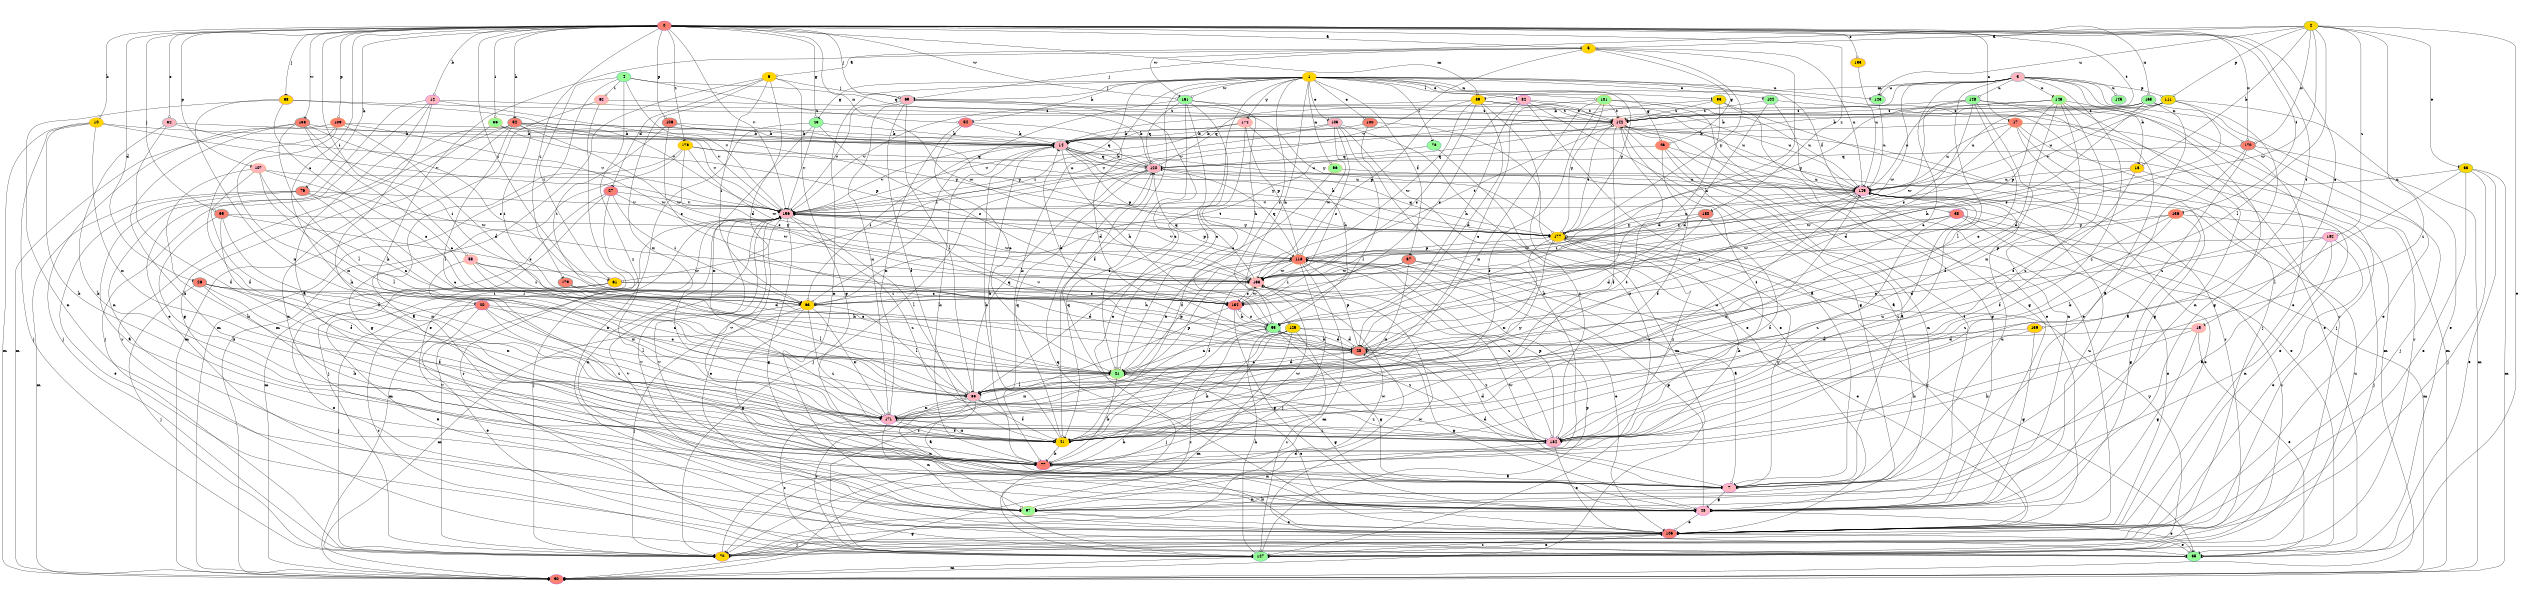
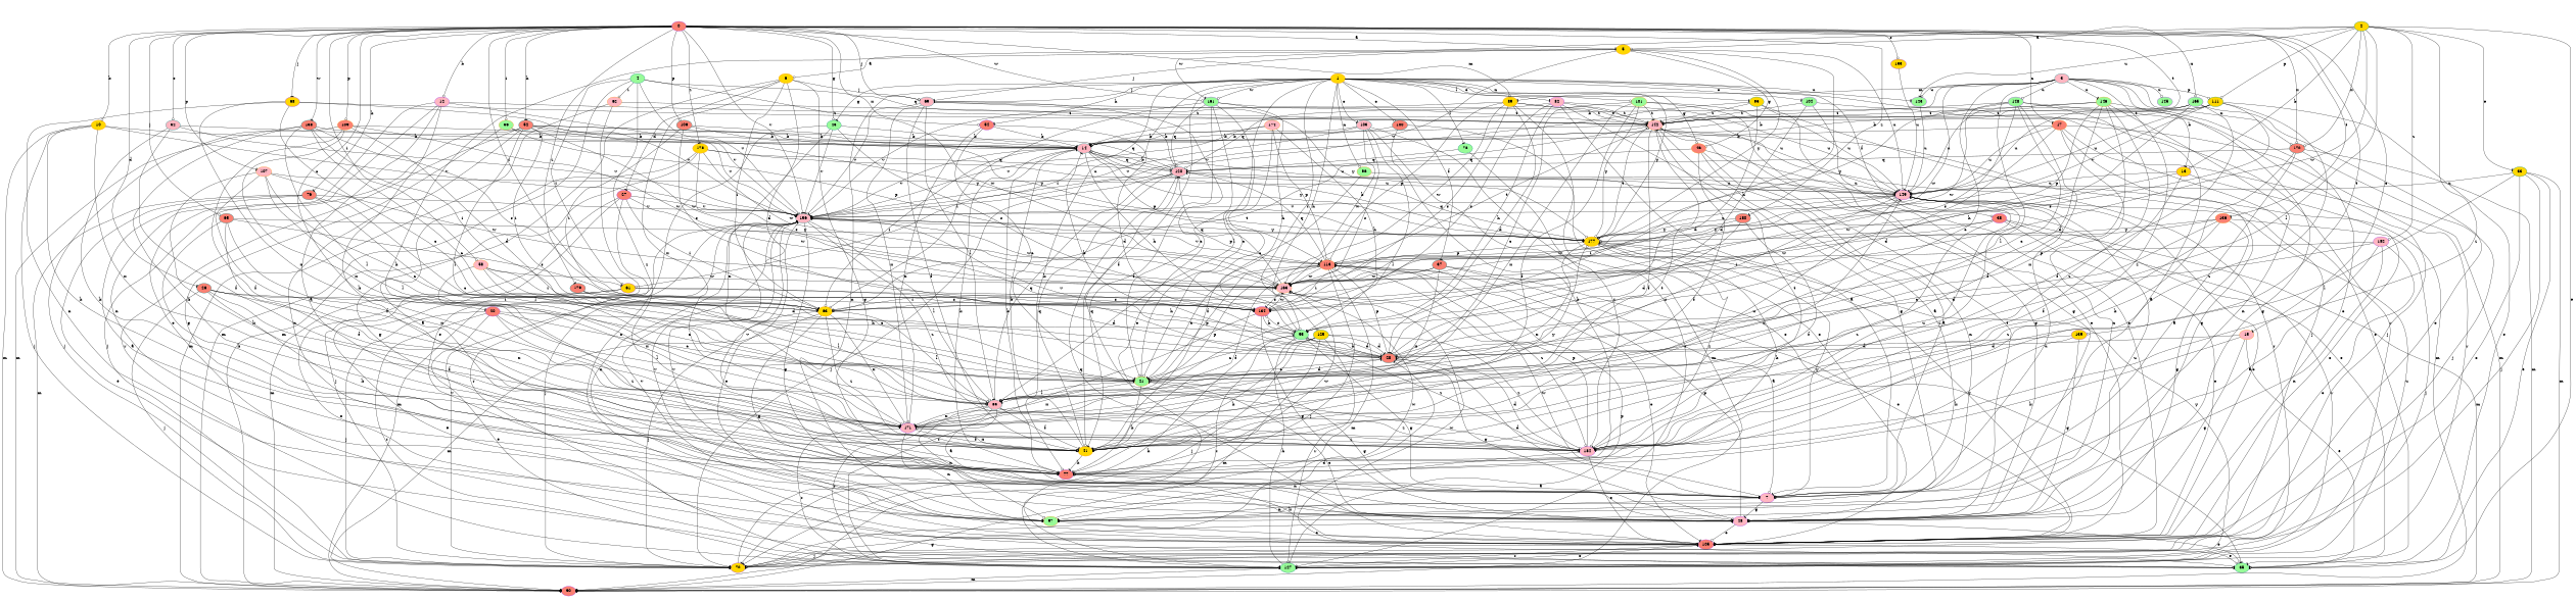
  strict digraph {
    node [color=teal fillcolor=salmon style=filled]
    edge [arrowhead=odot]
    0 [color=purple]
    5 [color=darkorange fillcolor=gold]
    10 [color=darkorange fillcolor=gold]
    12 [color=purple fillcolor=lightpink]
    15 [color=darkorange fillcolor=lightpink]
    17 [color=darkorange]
    20 [color=purple]
    26
    32 [fillcolor=lightpink]
    43 [fillcolor=palegreen]
    52
    56 [color=darkorange fillcolor=palegreen]
    58 [color=darkorange fillcolor=lightpink]
    61 [color=purple fillcolor=gold]
    65
    68 [color=purple fillcolor=gold]
    69 [fillcolor=lightpink]
    76
    89 [color=darkorange fillcolor=gold]
    106
    107 [color=darkorange fillcolor=lightpink]
    109 [color=darkorange]
    120 [fillcolor=lightpink]
    133 [color=purple fillcolor=gold]
    136 [color=darkorange]
    139 [color=purple fillcolor=gold]
    142 [color=darkorange fillcolor=lightpink]
    156 [fillcolor=lightpink]
    158
    161 [color=purple fillcolor=palegreen]
    165 [color=purple fillcolor=palegreen]
    170
    178 [color=darkorange fillcolor=gold]
    179
    180
    46 [color=darkorange]
    55 [fillcolor=palegreen]
    77 [color=purple]
    177 [color=darkorange fillcolor=gold]
    6 [color=darkorange fillcolor=gold]
    149 [color=purple fillcolor=lightpink]
    14 [fillcolor=lightpink]
    90 [color=purple]
    171 [color=purple fillcolor=lightpink]
    70 [color=purple fillcolor=gold]
    97 [color=darkorange fillcolor=palegreen]
    105 [color=purple]
    7 [color=purple fillcolor=lightpink]
    35 [fillcolor=palegreen]
    28
    48 [color=purple fillcolor=lightpink]
    127 [fillcolor=palegreen]
    83 [fillcolor=lightpink]
    184 [color=purple fillcolor=lightpink]
    21 [color=darkorange fillcolor=palegreen]
    41 [color=darkorange fillcolor=gold]
    63 [color=darkorange fillcolor=gold]
    134 [color=purple]
    163 [color=darkorange fillcolor=lightpink]
    113 [color=darkorange]
    1 [color=darkorange fillcolor=gold]
    37
    38 [color=purple]
    54 [color=purple]
    78 [fillcolor=palegreen]
    82 [color=purple fillcolor=lightpink]
    95 [fillcolor=gold]
    96 [color=darkorange fillcolor=palegreen]
    100
    101 [color=darkorange fillcolor=palegreen]
    103 [fillcolor=lightpink]
    104 [color=purple fillcolor=palegreen]
    125 [fillcolor=gold]
    143 [color=purple fillcolor=palegreen]
    174 [color=darkorange fillcolor=lightpink]
    2 [fillcolor=gold]
    13 [color=purple fillcolor=gold]
    33 [fillcolor=gold]
    111 [fillcolor=gold]
    182 [color=purple fillcolor=lightpink]
    3 [fillcolor=lightpink]
    145 [color=purple fillcolor=palegreen]
    146 [color=darkorange fillcolor=palegreen]
    148 [color=purple fillcolor=palegreen]
    4 [fillcolor=palegreen]
    62 [color=darkorange fillcolor=lightpink]
    27 [color=purple]
    0 -> 5 [arrowhead=tee label=a]
    0 -> 10 [label=b]
    0 -> 12 [label=b]
    0 -> 15 [arrowhead=tee label=c]
    0 -> 17 [arrowhead=tee label=c]
    0 -> 20 [arrowhead=tee label=c]
    0 -> 26 [arrowhead=tee label=d]
    0 -> 32 [label=e]
    0 -> 43 [label=g]
    0 -> 52 [arrowhead=tee label=h]
    0 -> 56 [label=i]
    0 -> 58 [label=i]
    0 -> 61 [arrowhead=tee label=i]
    0 -> 65 [label=j]
    0 -> 68 [arrowhead=tee label=j]
    0 -> 69 [label=j]
    0 -> 76 [arrowhead=tee label=k]
    0 -> 89 [label=m]
    0 -> 106 [label=p]
    0 -> 107 [arrowhead=tee label=p]
    0 -> 109 [label=p]
    0 -> 120 [label=q]
    0 -> 133 [label=s]
    0 -> 136 [arrowhead=tee label=t]
    0 -> 139 [label=t]
    0 -> 142 [arrowhead=tee label=t]
    0 -> 156 [arrowhead=tee label=v]
    0 -> 158 [arrowhead=tee label=w]
    0 -> 161 [label=w]
    0 -> 165 [label=x]
    0 -> 170 [label=x]
    0 -> 178 [arrowhead=tee label=z]
    0 -> 179 [arrowhead=tee label=z]
    0 -> 180 [arrowhead=tee label=z]
    5 -> 69 [arrowhead=tee label=j]
    5 -> 156 [label=v]
    5 -> 46 [label=g]
    5 -> 55 [arrowhead=tee label=h]
    5 -> 77 [label=k]
    5 -> 177 [label=y]
    5 -> 6 [label=a]
    5 -> 149 [label=u]
    10 -> 156 [label=v]
    10 -> 77 [label=k]
    10 -> 14 [label=b]
    10 -> 90 [label=m]
    10 -> 171 [arrowhead=tee label=x]
    10 -> 70 [label=j]
    12 -> 142 [arrowhead=tee label=t]
    12 -> 156 [arrowhead=tee label=v]
    12 -> 77 [arrowhead=tee label=k]
    12 -> 97 [arrowhead=tee label=n]
    12 -> 105 [arrowhead=tee label=o]
    12 -> 7 [arrowhead=tee label=a]
    15 -> 77 [arrowhead=tee label=k]
    15 -> 35 [arrowhead=tee label=e]
    15 -> 28 [label=d]
    15 -> 48 [label=g]
    17 -> 149 [label=u]
    17 -> 14 [label=b]
    17 -> 90 [label=m]
    17 -> 97 [arrowhead=tee label=n]
    17 -> 28 [label=d]
    17 -> 48 [arrowhead=tee label=g]
    17 -> 127 [arrowhead=tee label=r]
    20 -> 55 [label=h]
    20 -> 70 [arrowhead=tee label=j]
    20 -> 35 [label=e]
    20 -> 127 [arrowhead=tee label=r]
    20 -> 83 [label=l]
    20 -> 184 [arrowhead=tee label=z]
    20 -> 21 [arrowhead=tee label=c]
    26 -> 77 [label=k]
    26 -> 171 [arrowhead=tee label=x]
    26 -> 70 [arrowhead=tee label=j]
    26 -> 21 [arrowhead=tee label=c]
    26 -> 41 [label=f]
    26 -> 63 [arrowhead=tee label=i]
    32 -> 156 [arrowhead=tee label=v]
    32 -> 77 [arrowhead=tee label=k]
    32 -> 14 [arrowhead=tee label=b]
    32 -> 41 [label=f]
    43 -> 156 [arrowhead=tee label=v]
    43 -> 14 [label=b]
    43 -> 171 [label=x]
    43 -> 105 [label=o]
    43 -> 134 [label=s]
    52 -> 120 [label=q]
    52 -> 156 [arrowhead=tee label=v]
    52 -> 177 [label=y]
    52 -> 14 [label=b]
    52 -> 70 [label=j]
    52 -> 97 [label=n]
    52 -> 127 [arrowhead=tee label=r]
    52 -> 83 [label=l]
    52 -> 63 [arrowhead=tee label=i]
    52 -> 163 [label=w]
    56 -> 14 [arrowhead=tee label=b]
    56 -> 48 [label=g]
    56 -> 113 [arrowhead=tee label=p]
    58 -> 171 [arrowhead=tee label=x]
    58 -> 28 [label=d]
    58 -> 21 [label=c]
    58 -> 63 [label=i]
    58 -> 163 [arrowhead=tee label=w]
    61 -> 55 [label=h]
    61 -> 105 [arrowhead=tee label=o]
    61 -> 35 [arrowhead=tee label=e]
    61 -> 134 [arrowhead=tee label=s]
    65 -> 77 [arrowhead=tee label=k]
    65 -> 177 [arrowhead=tee label=y]
    65 -> 171 [label=x]
    65 -> 41 [label=f]
    65 -> 134 [arrowhead=tee label=s]
    68 -> 142 [label=t]
    68 -> 156 [label=v]
    68 -> 171 [label=x]
    68 -> 97 [label=n]
    68 -> 21 [label=c]
    69 -> 142 [label=t]
    69 -> 156 [label=v]
    69 -> 177 [label=y]
    69 -> 171 [label=x]
    69 -> 83 [arrowhead=tee label=l]
    69 -> 21 [label=c]
    69 -> 41 [label=f]
    76 -> 156 [arrowhead=tee label=v]
    76 -> 90 [label=m]
    76 -> 7 [arrowhead=tee label=a]
    76 -> 35 [label=e]
    76 -> 83 [label=l]
    76 -> 21 [arrowhead=tee label=c]
    89 -> 142 [label=t]
    89 -> 156 [arrowhead=tee label=v]
    89 -> 149 [arrowhead=tee label=u]
    89 -> 35 [arrowhead=tee label=e]
    89 -> 28 [arrowhead=tee label=d]
    89 -> 134 [label=s]
    89 -> 163 [arrowhead=tee label=w]
    89 -> 113 [label=p]
    106 -> 177 [label=y]
    106 -> 14 [label=b]
    106 -> 63 [arrowhead=tee label=i]
    106 -> 134 [arrowhead=tee label=s]
    107 -> 77 [label=k]
    107 -> 149 [label=u]
    107 -> 83 [arrowhead=tee label=l]
    107 -> 21 [arrowhead=tee label=c]
    107 -> 41 [label=f]
    107 -> 163 [label=w]
    109 -> 14 [label=b]
    109 -> 171 [label=x]
    109 -> 70 [label=j]
    109 -> 28 [label=d]
    109 -> 41 [label=f]
    109 -> 163 [label=w]
    120 -> 149 [arrowhead=tee label=u]
    120 -> 14 [label=b]
    120 -> 70 [label=j]
    133 -> 149 [arrowhead=tee label=u]
    136 -> 177 [label=y]
    136 -> 70 [arrowhead=tee label=j]
    136 -> 48 [arrowhead=tee label=g]
    136 -> 184 [label=z]
    136 -> 21 [label=c]
    136 -> 163 [label=w]
    139 -> 77 [label=k]
    139 -> 28 [label=d]
    139 -> 48 [label=g]
    142 -> 14 [arrowhead=tee label=b]
    142 -> 90 [arrowhead=tee label=m]
    142 -> 7 [label=a]
    142 -> 48 [label=g]
    142 -> 127 [label=r]
    142 -> 41 [label=f]
    156 -> 177 [arrowhead=tee label=y]
    156 -> 90 [arrowhead=tee label=m]
    156 -> 70 [label=j]
    156 -> 97 [arrowhead=tee label=n]
    156 -> 105 [arrowhead=tee label=o]
    156 -> 48 [label=g]
    156 -> 83 [label=l]
    156 -> 184 [arrowhead=tee label=z]
    156 -> 163 [arrowhead=tee label=w]
    156 -> 113 [arrowhead=tee label=p]
    158 -> 77 [arrowhead=tee label=k]
    158 -> 14 [arrowhead=tee label=b]
    158 -> 90 [label=m]
    158 -> 83 [label=l]
    158 -> 21 [label=c]
    158 -> 63 [label=i]
    158 -> 134 [label=s]
    161 -> 120 [label=q]
    161 -> 142 [arrowhead=tee label=t]
    161 -> 55 [label=h]
    161 -> 105 [label=o]
    161 -> 21 [label=c]
    161 -> 41 [arrowhead=tee label=f]
    161 -> 63 [label=i]
    165 -> 142 [arrowhead=tee label=t]
    165 -> 55 [label=h]
    165 -> 149 [arrowhead=tee label=u]
    165 -> 14 [arrowhead=tee label=b]
    165 -> 105 [arrowhead=tee label=o]
    165 -> 41 [arrowhead=tee label=f]
    170 -> 120 [arrowhead=tee label=q]
    170 -> 77 [label=k]
    170 -> 90 [arrowhead=tee label=m]
    170 -> 70 [label=j]
    170 -> 7 [label=a]
    178 -> 120 [label=q]
    178 -> 149 [arrowhead=tee label=u]
    178 -> 7 [arrowhead=tee label=a]
    178 -> 48 [label=g]
    178 -> 134 [arrowhead=tee label=s]
    178 -> 163 [label=w]
    179 -> 28 [arrowhead=tee label=d]
    179 -> 83 [label=l]
    179 -> 134 [label=s]
    180 -> 177 [label=y]
    180 -> 28 [label=d]
    180 -> 41 [arrowhead=tee label=f]
    180 -> 163 [arrowhead=tee label=w]
    46 -> 120 [arrowhead=tee label=q]
    46 -> 97 [arrowhead=tee label=n]
    46 -> 7 [arrowhead=tee label=a]
    46 -> 35 [label=e]
    46 -> 41 [arrowhead=tee label=f]
    55 -> 28 [label=d]
    55 -> 48 [label=g]
    55 -> 127 [arrowhead=tee label=r]
    55 -> 184 [arrowhead=tee label=z]
    55 -> 134 [label=s]
    77 -> 14 [arrowhead=tee label=b]
    77 -> 7 [arrowhead=tee label=a]
    77 -> 163 [label=w]
    177 -> 120 [label=q]
    177 -> 142 [label=t]
    177 -> 77 [label=k]
    177 -> 149 [label=u]
    177 -> 14 [label=b]
    177 -> 171 [arrowhead=tee label=x]
    177 -> 184 [arrowhead=tee label=z]
    177 -> 113 [label=p]
    6 -> 69 [label=j]
    6 -> 90 [label=m]
    6 -> 171 [arrowhead=tee label=x]
    6 -> 28 [arrowhead=tee label=d]
    6 -> 48 [label=g]
    6 -> 63 [arrowhead=tee label=i]
    6 -> 27 [arrowhead=tee label=d]
    149 -> 156 [label=v]
    149 -> 105 [label=o]
    149 -> 184 [arrowhead=tee label=z]
    149 -> 63 [label=i]
    14 -> 120 [arrowhead=tee label=q]
    14 -> 156 [label=v]
    14 -> 55 [label=h]
    14 -> 77 [label=k]
    14 -> 177 [label=y]
    14 -> 149 [label=u]
    14 -> 63 [label=i]
    14 -> 113 [arrowhead=tee label=p]
    171 -> 177 [label=y]
    171 -> 149 [label=u]
    171 -> 97 [label=n]
    171 -> 127 [label=r]
    171 -> 184 [label=z]
    171 -> 41 [label=f]
    70 -> 156 [label=v]
    70 -> 55 [arrowhead=tee label=h]
    70 -> 28 [arrowhead=tee label=d]
    70 -> 48 [arrowhead=tee label=g]
    97 -> 156 [arrowhead=tee label=v]
    97 -> 105 [label=o]
    97 -> 163 [label=w]
    105 -> 156 [arrowhead=tee label=v]
    105 -> 77 [label=k]
    105 -> 177 [label=y]
    105 -> 70 [arrowhead=tee label=j]
    105 -> 35 [label=e]
    105 -> 127 [label=r]
    105 -> 21 [arrowhead=tee label=c]
    7 -> 177 [arrowhead=tee label=y]
    7 -> 149 [label=u]
    7 -> 97 [arrowhead=tee label=n]
    7 -> 28 [arrowhead=tee label=d]
    7 -> 48 [arrowhead=tee label=g]
    7 -> 163 [arrowhead=tee label=w]
    35 -> 163 [label=w]
    28 -> 156 [label=v]
    28 -> 55 [label=h]
    28 -> 14 [arrowhead=tee label=b]
    28 -> 48 [label=g]
    28 -> 21 [label=c]
    28 -> 113 [label=p]
    48 -> 142 [label=t]
    48 -> 156 [arrowhead=tee label=v]
    48 -> 149 [label=u]
    48 -> 105 [label=o]
    48 -> 35 [label=e]
    48 -> 113 [arrowhead=tee label=p]
    127 -> 120 [label=q]
    127 -> 55 [label=h]
    127 -> 177 [label=y]
    127 -> 149 [arrowhead=tee label=u]
    127 -> 90 [label=m]
    127 -> 105 [arrowhead=tee label=o]
    127 -> 113 [arrowhead=tee label=p]
    83 -> 120 [label=q]
    83 -> 149 [label=u]
    83 -> 171 [arrowhead=tee label=x]
    83 -> 97 [label=n]
    83 -> 7 [arrowhead=tee label=a]
    83 -> 127 [arrowhead=tee label=r]
    83 -> 184 [arrowhead=tee label=z]
    83 -> 41 [arrowhead=tee label=f]
    83 -> 113 [label=p]
    184 -> 120 [arrowhead=tee label=q]
    184 -> 142 [arrowhead=tee label=t]
    184 -> 149 [label=u]
    184 -> 97 [arrowhead=tee label=n]
    184 -> 105 [label=o]
    184 -> 28 [label=d]
    184 -> 113 [arrowhead=tee label=p]
    21 -> 77 [label=k]
    21 -> 171 [arrowhead=tee label=x]
    21 -> 28 [arrowhead=tee label=d]
    21 -> 48 [label=g]
    21 -> 83 [arrowhead=tee label=l]
    21 -> 113 [label=p]
    41 -> 120 [label=q]
    41 -> 142 [label=t]
    41 -> 156 [arrowhead=tee label=v]
    41 -> 77 [arrowhead=tee label=k]
    41 -> 149 [arrowhead=tee label=u]
    41 -> 14 [arrowhead=tee label=b]
    41 -> 171 [label=x]
    63 -> 142 [label=t]
    63 -> 90 [arrowhead=tee label=m]
    63 -> 171 [label=x]
    63 -> 70 [arrowhead=tee label=j]
    63 -> 48 [arrowhead=tee label=g]
    63 -> 83 [label=l]
    63 -> 184 [label=z]
    134 -> 55 [arrowhead=tee label=h]
    134 -> 48 [arrowhead=tee label=g]
    134 -> 127 [label=r]
    134 -> 163 [arrowhead=tee label=w]
    163 -> 120 [label=q]
    163 -> 63 [label=i]
    163 -> 134 [arrowhead=tee label=s]
    113 -> 120 [arrowhead=tee label=q]
    113 -> 142 [label=t]
    113 -> 156 [arrowhead=tee label=v]
    113 -> 90 [arrowhead=tee label=m]
    113 -> 70 [arrowhead=tee label=j]
    113 -> 105 [arrowhead=tee label=o]
    113 -> 184 [label=z]
    113 -> 21 [arrowhead=tee label=c]
    113 -> 41 [arrowhead=tee label=f]
    113 -> 163 [arrowhead=tee label=w]
    1 -> 43 [arrowhead=tee label=g]
    1 -> 61 [label=i]
    1 -> 69 [arrowhead=tee label=j]
    1 -> 161 [label=w]
    1 -> 46 [label=g]
    1 -> 55 [label=h]
    1 -> 77 [label=k]
    1 -> 177 [label=y]
    1 -> 97 [arrowhead=tee label=n]
    1 -> 127 [arrowhead=tee label=r]
    1 -> 83 [label=l]
    1 -> 41 [label=f]
    1 -> 37 [arrowhead=tee label=f]
    1 -> 38 [label=f]
    1 -> 54 [arrowhead=tee label=h]
    1 -> 78 [arrowhead=tee label=l]
    1 -> 82 [arrowhead=tee label=l]
    1 -> 95 [arrowhead=tee label=n]
    1 -> 96 [label=n]
    1 -> 100 [label=o]
    1 -> 101 [label=o]
    1 -> 103 [arrowhead=tee label=o]
    1 -> 104 [arrowhead=tee label=o]
    1 -> 125 [label=r]
    1 -> 143 [arrowhead=tee label=u]
-   1 -> 174 [arrowhead=tee label=y]
    37 -> 171 [label=x]
    37 -> 105 [arrowhead=tee label=o]
    37 -> 7 [label=a]
    37 -> 63 [label=i]
    37 -> 163 [arrowhead=tee label=w]
    38 -> 177 [label=y]
    38 -> 90 [arrowhead=tee label=m]
    38 -> 105 [label=o]
    38 -> 127 [label=r]
    38 -> 184 [label=z]
    38 -> 63 [arrowhead=tee label=i]
    54 -> 14 [arrowhead=tee label=b]
    54 -> 171 [label=x]
    54 -> 28 [arrowhead=tee label=d]
    54 -> 21 [arrowhead=tee label=c]
    78 -> 120 [label=q]
    78 -> 184 [label=z]
    82 -> 120 [label=q]
    82 -> 142 [arrowhead=tee label=t]
    82 -> 55 [label=h]
    82 -> 149 [arrowhead=tee label=u]
    82 -> 7 [arrowhead=tee label=a]
    82 -> 48 [arrowhead=tee label=g]
    82 -> 134 [arrowhead=tee label=s]
    95 -> 142 [arrowhead=tee label=t]
    95 -> 156 [arrowhead=tee label=v]
    95 -> 70 [label=j]
    95 -> 28 [arrowhead=tee label=d]
    95 -> 48 [label=g]
    96 -> 149 [arrowhead=tee label=u]
    96 -> 41 [arrowhead=tee label=f]
    100 -> 77 [label=k]
    100 -> 14 [arrowhead=tee label=b]
    100 -> 105 [arrowhead=tee label=o]
    101 -> 142 [arrowhead=tee label=t]
    101 -> 177 [label=y]
    101 -> 149 [arrowhead=tee label=u]
    101 -> 171 [label=x]
    101 -> 105 [arrowhead=tee label=o]
    101 -> 21 [arrowhead=tee label=c]
    101 -> 41 [arrowhead=tee label=f]
    103 -> 156 [arrowhead=tee label=v]
    103 -> 14 [arrowhead=tee label=b]
    103 -> 90 [label=m]
    103 -> 127 [label=r]
    103 -> 83 [label=l]
    103 -> 134 [label=s]
    103 -> 163 [arrowhead=tee label=w]
    104 -> 142 [arrowhead=tee label=t]
    104 -> 105 [label=o]
    104 -> 35 [arrowhead=tee label=e]
    104 -> 28 [label=d]
    125 -> 77 [arrowhead=tee label=k]
    125 -> 90 [label=m]
    125 -> 70 [arrowhead=tee label=j]
-   125 -> 28 [label=d]
+   125 -> 28 [arrowhead=tee label=d]
    125 -> 127 [label=r]
    125 -> 184 [label=z]
    125 -> 21 [arrowhead=tee label=c]
    143 -> 149 [arrowhead=tee label=u]
    174 -> 156 [arrowhead=tee label=v]
    174 -> 55 [arrowhead=tee label=h]
    174 -> 14 [label=b]
    174 -> 21 [label=c]
    174 -> 113 [label=p]
    2 -> 5 [label=a]
    2 -> 161 [arrowhead=tee label=w]
    2 -> 170 [label=x]
    2 -> 35 [arrowhead=tee label=e]
    2 -> 83 [label=l]
    2 -> 184 [arrowhead=tee label=z]
    2 -> 163 [arrowhead=tee label=w]
    2 -> 143 [arrowhead=tee label=u]
    2 -> 13 [label=b]
    2 -> 33 [arrowhead=tee label=e]
    2 -> 111 [label=p]
    2 -> 182 [label=z]
    13 -> 149 [arrowhead=tee label=u]
    13 -> 105 [arrowhead=tee label=o]
    13 -> 41 [arrowhead=tee label=f]
    13 -> 163 [arrowhead=tee label=w]
    33 -> 149 [arrowhead=tee label=u]
    33 -> 90 [label=m]
    33 -> 70 [arrowhead=tee label=j]
    33 -> 105 [label=o]
    33 -> 35 [label=e]
    33 -> 83 [arrowhead=tee label=l]
    111 -> 142 [label=t]
    111 -> 156 [arrowhead=tee label=v]
    111 -> 149 [label=u]
    111 -> 14 [label=b]
    111 -> 35 [label=e]
    111 -> 184 [arrowhead=tee label=z]
    111 -> 134 [arrowhead=tee label=s]
    182 -> 97 [arrowhead=tee label=n]
    182 -> 105 [label=o]
    182 -> 7 [label=a]
    182 -> 28 [arrowhead=tee label=d]
    182 -> 113 [label=p]
    3 -> 89 [arrowhead=tee label=m]
    3 -> 170 [label=x]
    3 -> 14 [label=b]
    3 -> 105 [label=o]
    3 -> 83 [label=l]
    3 -> 184 [arrowhead=tee label=z]
    3 -> 21 [label=c]
    3 -> 163 [arrowhead=tee label=w]
    3 -> 143 [label=u]
    3 -> 13 [arrowhead=tee label=b]
    3 -> 111 [label=p]
    3 -> 145 [label=u]
    3 -> 146 [arrowhead=tee label=u]
    3 -> 148 [label=u]
    146 -> 142 [label=t]
    146 -> 149 [label=u]
    146 -> 171 [arrowhead=tee label=x]
    146 -> 97 [arrowhead=tee label=n]
    146 -> 28 [label=d]
    146 -> 48 [label=g]
    146 -> 184 [label=z]
    146 -> 113 [label=p]
    148 -> 142 [label=t]
    148 -> 177 [label=y]
    148 -> 70 [label=j]
    148 -> 7 [arrowhead=tee label=a]
    148 -> 21 [label=c]
    148 -> 41 [arrowhead=tee label=f]
    148 -> 134 [arrowhead=tee label=s]
    148 -> 163 [label=w]
    4 -> 61 [label=i]
    4 -> 156 [label=v]
    4 -> 90 [label=m]
    4 -> 184 [label=z]
    4 -> 163 [label=w]
    4 -> 54 [label=x]
    4 -> 62 [label=i]
    62 -> 142 [arrowhead=tee label=t]
    62 -> 90 [label=m]
    62 -> 35 [arrowhead=tee label=e]
    27 -> 156 [label=v]
    27 -> 90 [arrowhead=tee label=m]
    27 -> 70 [arrowhead=tee label=j]
    27 -> 127 [label=r]
    27 -> 63 [arrowhead=tee label=i]
    27 -> 163 [label=w]
  }
